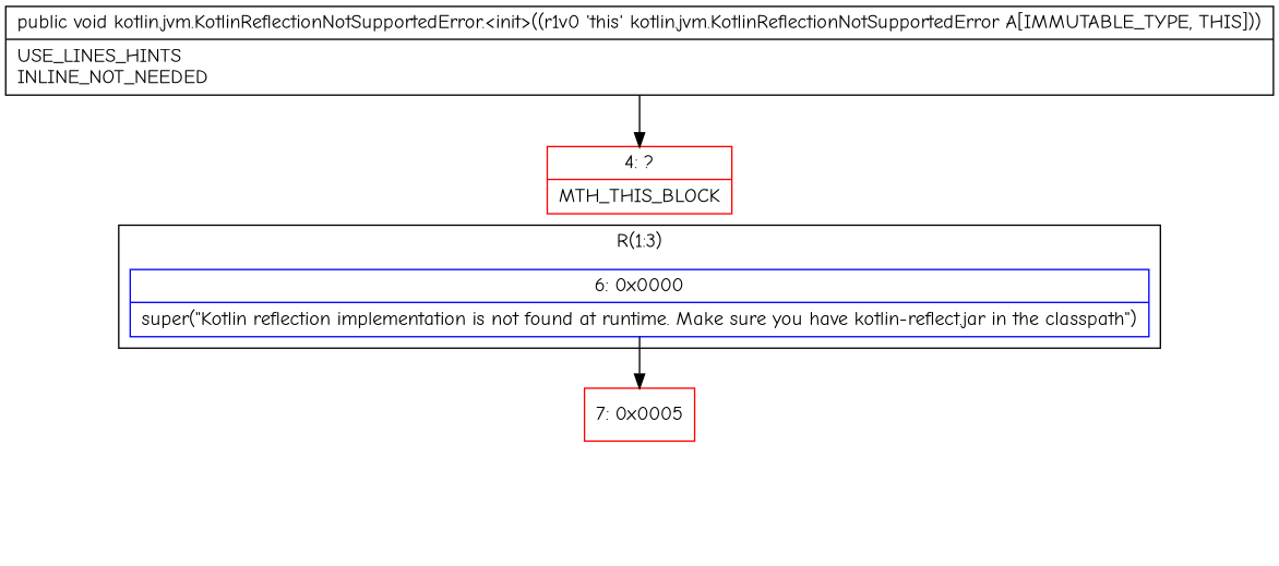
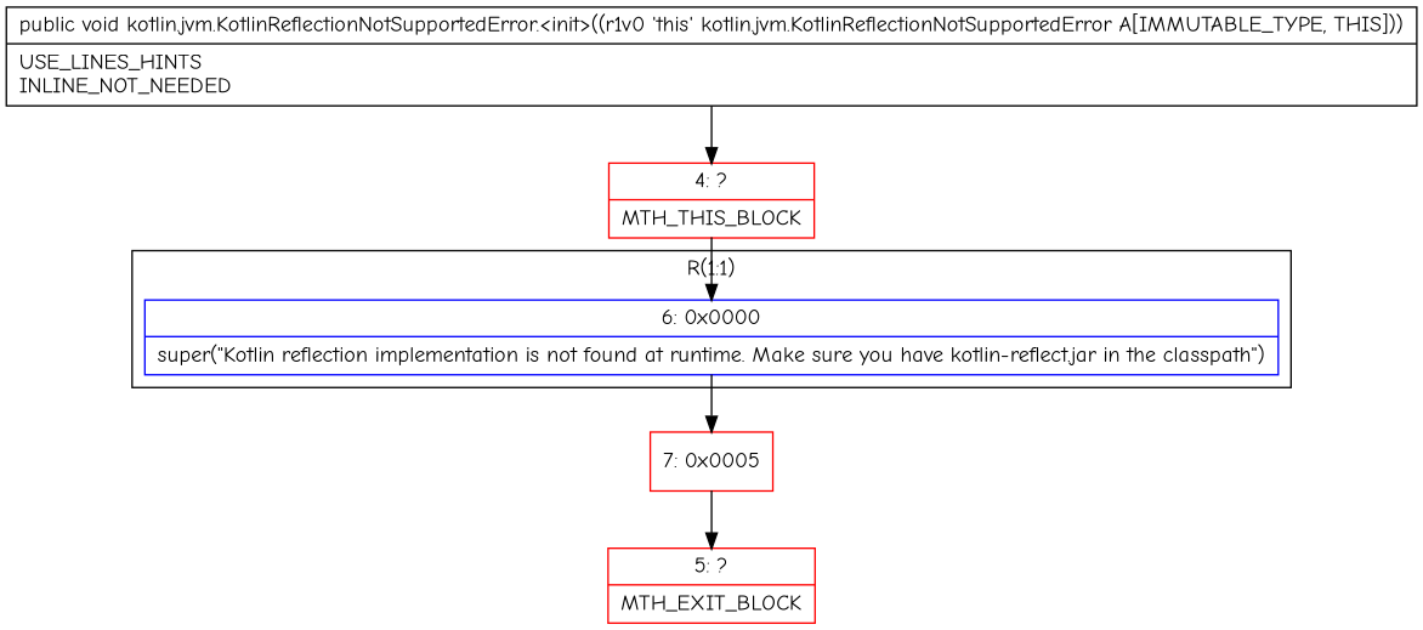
  digraph {
    fontname="Comic Neue"
    node [color=red fontname="Comic Neue" shape=record]
    edge [fontname="Comic Neue"]
    n1 [color=blue label="{6\:\ 0x0000|super(\"Kotlin reflection implementation is not found at runtime. Make sure you have kotlin\-reflect.jar in the classpath\")\l}"]
    n2 [label="{7\:\ 0x0005}"]
+   n3 [label="{5\:\ ?|MTH_EXIT_BLOCK\l}"]
    n4 [label="{4\:\ ?|MTH_THIS_BLOCK\l}"]
    n5 [label="{public void kotlin.jvm.KotlinReflectionNotSupportedError.\<init\>((r1v0 'this' kotlin.jvm.KotlinReflectionNotSupportedError A[IMMUTABLE_TYPE, THIS]))  | USE_LINES_HINTS\lINLINE_NOT_NEEDED\l}" color=""]
    subgraph cluster_1 {
-     label="R(1:3)"
+     label="R(1:1)"
      n1
    }
    n1 -> n2
+   n2 -> n3
+   n4 -> n1
    n5 -> n4
  }
